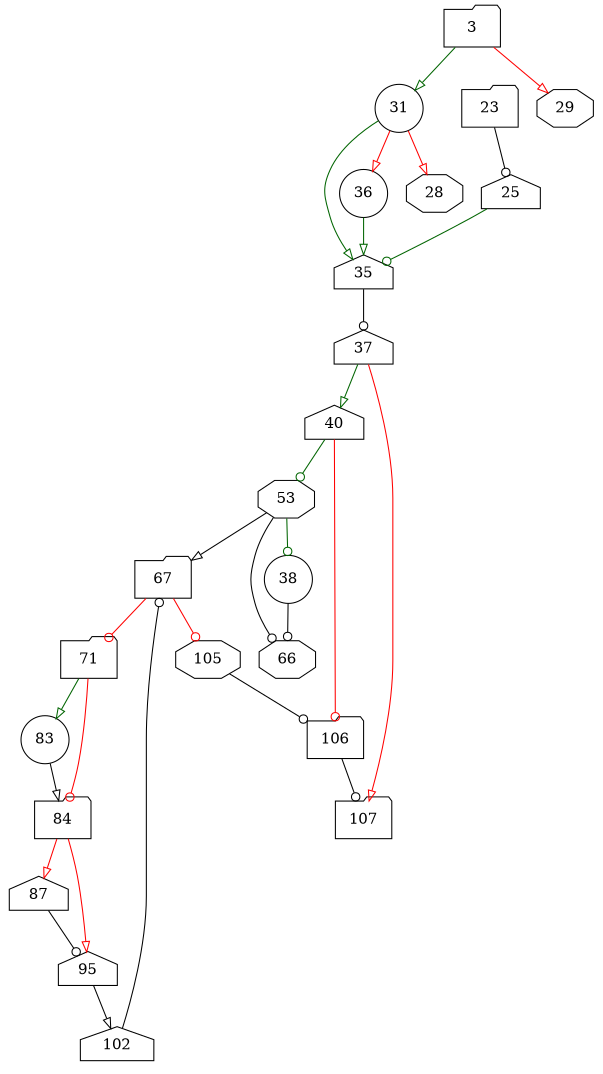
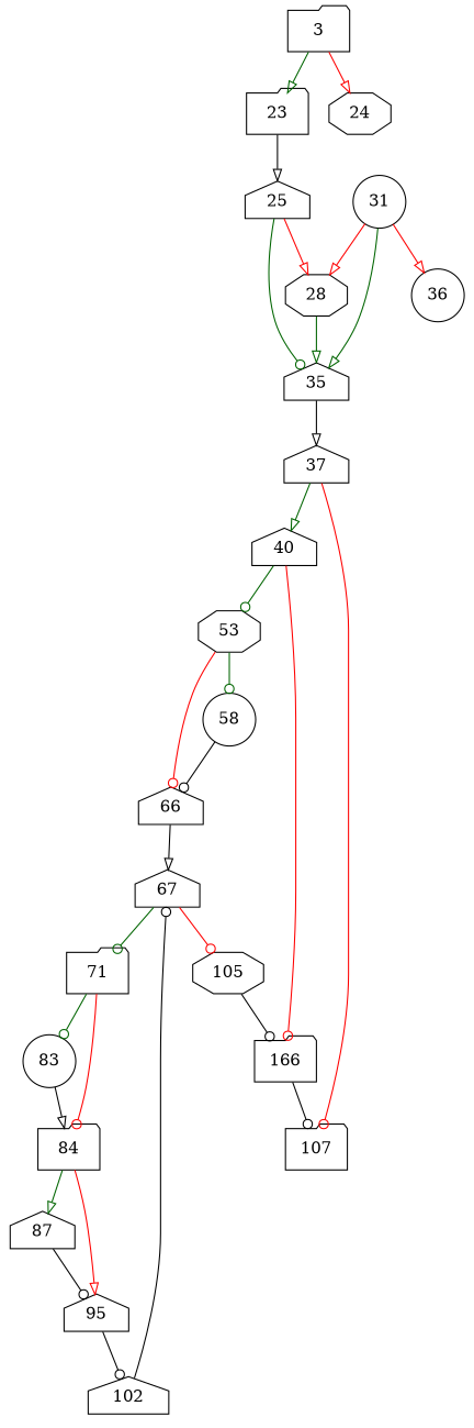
  strict digraph {
    node [shape=house]
    edge [arrowhead=odot]
    3 [entry=true shape=folder]
    23 [shape=folder]
-   24 [shape=octagon label=29]
+   24 [shape=octagon]
    25
    35
    28 [shape=octagon]
    37
    40
    107 [shape=folder]
    31 [shape=circle]
    36 [shape=circle]
    53 [shape=octagon]
-   106 [shape=folder]
-   58 [shape=circle label=38]
-   66 [shape=octagon]
-   67 [shape=folder]
+   106 [shape=folder label=166]
+   58 [shape=circle]
+   66
+   67
    71 [shape=folder]
    105 [shape=octagon]
    83 [shape=circle]
    84 [shape=folder]
    87
    95
    102
-   3 -> 31 [arrowhead=onormal color=darkgreen cond=true]
+   3 -> 23 [arrowhead=onormal color=darkgreen cond=true]
    3 -> 24 [arrowhead=onormal color=red cond=false]
-   23 -> 25
+   23 -> 25 [arrowhead=onormal]
    25 -> 35 [color=darkgreen cond=true]
-   35 -> 37
-   36 -> 35 [arrowhead=onormal color=darkgreen cond=true]
+   25 -> 28 [arrowhead=onormal color=red cond=false]
+   35 -> 37 [arrowhead=onormal]
+   28 -> 35 [arrowhead=onormal color=darkgreen cond=true]
    37 -> 40 [arrowhead=onormal color=darkgreen cond=true]
-   37 -> 107 [arrowhead=onormal color=red cond=false]
+   37 -> 107 [color=red cond=false]
    40 -> 53 [color=darkgreen cond=true]
    40 -> 106 [color=red cond=false]
    31 -> 35 [arrowhead=onormal color=darkgreen cond=true]
    31 -> 28 [arrowhead=onormal color=red cond=false]
    31 -> 36 [arrowhead=onormal color=red cond=false]
    53 -> 58 [color=darkgreen cond=true]
-   53 -> 66 [color=black cond=false]
+   53 -> 66 [color=red cond=false]
    106 -> 107
    58 -> 66
-   53 -> 67 [arrowhead=onormal]
-   67 -> 71 [color=red cond=true]
+   66 -> 67 [arrowhead=onormal]
+   67 -> 71 [color=darkgreen cond=true]
    67 -> 105 [color=red cond=false]
-   71 -> 83 [arrowhead=onormal color=darkgreen cond=true]
+   71 -> 83 [color=darkgreen cond=true]
    71 -> 84 [color=red cond=false]
    105 -> 106
    83 -> 84 [arrowhead=onormal]
-   84 -> 87 [arrowhead=onormal color=red cond=true]
+   84 -> 87 [arrowhead=onormal color=darkgreen cond=true]
    84 -> 95 [arrowhead=onormal color=red cond=false]
    87 -> 95
-   95 -> 102 [arrowhead=onormal]
+   95 -> 102
    102 -> 67
  }
